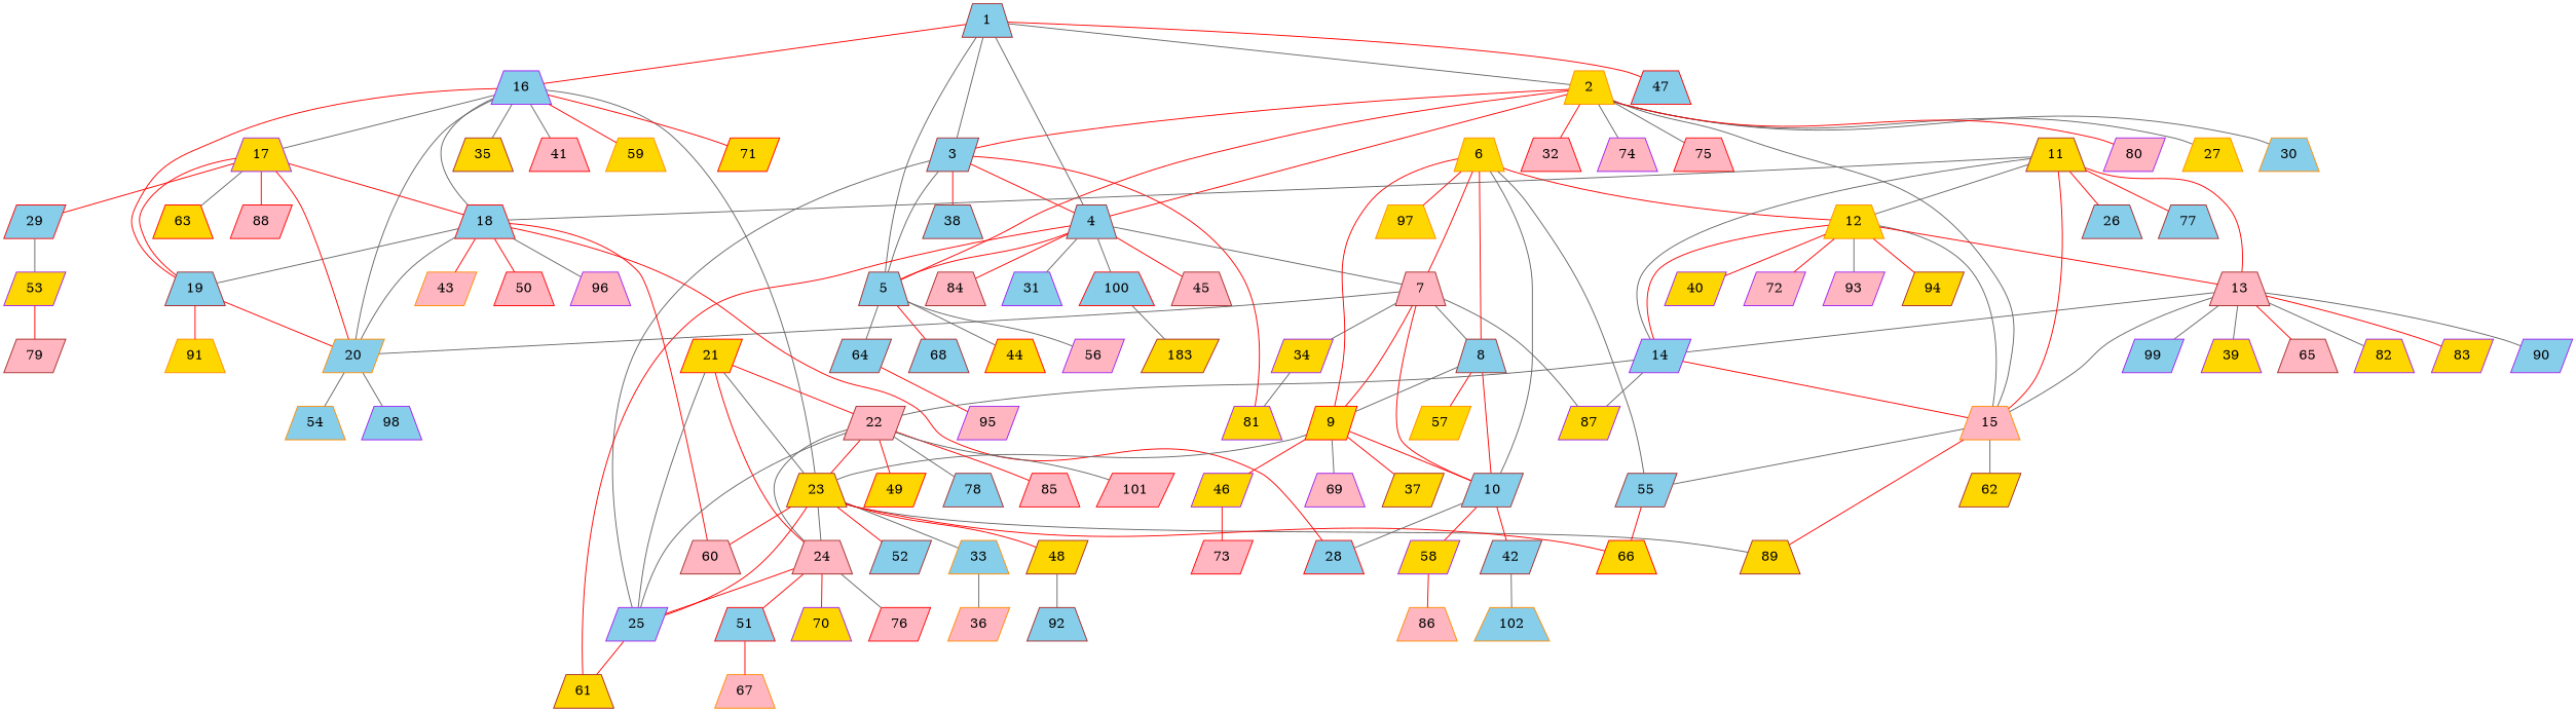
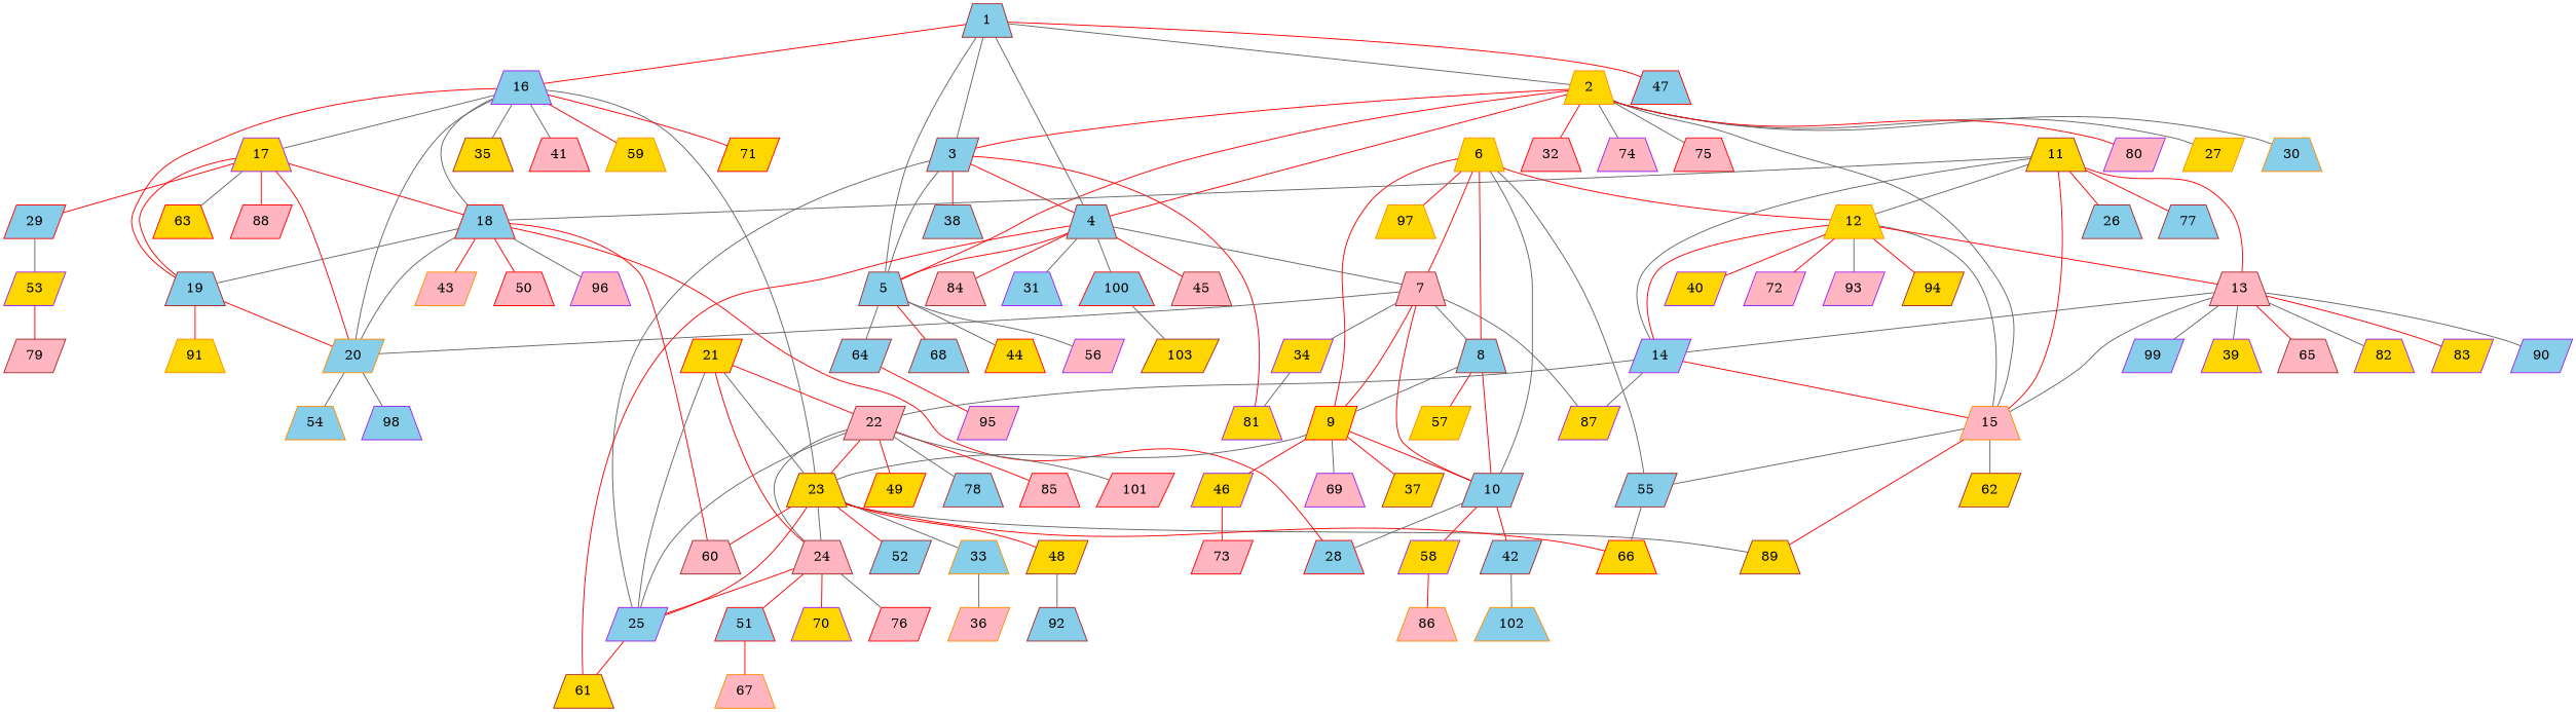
  graph {
    node [color=brown fillcolor=gold shape=trapezium style=filled]
    edge [color=red]
    2 [color=darkorange]
    1 [fillcolor=skyblue]
    3 [fillcolor=skyblue shape=parallelogram]
    4 [fillcolor=skyblue]
    5 [fillcolor=skyblue]
    16 [color=purple fillcolor=skyblue]
    47 [color=red fillcolor=skyblue]
    15 [color=darkorange fillcolor=lightpink]
-   27 [color=darkorange]
+   27 [color=darkorange shape=parallelogram]
    30 [color=darkorange fillcolor=skyblue]
    32 [color=red fillcolor=lightpink]
    74 [color=purple fillcolor=lightpink]
    75 [color=red fillcolor=lightpink]
    80 [color=purple fillcolor=lightpink shape=parallelogram]
    25 [color=purple fillcolor=skyblue shape=parallelogram]
    38 [fillcolor=skyblue]
    81 [color=purple]
    7 [fillcolor=lightpink]
    31 [color=purple fillcolor=skyblue]
    45 [fillcolor=lightpink]
    61
    84 [fillcolor=lightpink]
    100 [color=red fillcolor=skyblue]
    44 [color=red]
    56 [color=purple fillcolor=lightpink shape=parallelogram]
    64 [fillcolor=skyblue shape=parallelogram]
    68 [fillcolor=skyblue]
    20 [color=darkorange fillcolor=skyblue shape=parallelogram]
    23
    18 [color=red fillcolor=skyblue]
    17 [color=purple]
    19 [fillcolor=skyblue]
    35
    41 [color=red fillcolor=lightpink]
    59 [color=darkorange]
    71 [color=red shape=parallelogram]
    55 [fillcolor=skyblue shape=parallelogram]
    62 [shape=parallelogram]
    89
    8 [fillcolor=skyblue]
    9 [color=red shape=parallelogram]
    10 [fillcolor=skyblue shape=parallelogram]
    34 [color=purple shape=parallelogram]
    87 [color=purple shape=parallelogram]
-   103 [shape=parallelogram label=183]
+   103 [shape=parallelogram]
    95 [color=purple fillcolor=lightpink shape=parallelogram]
    6 [color=darkorange]
    12 [color=darkorange]
    97 [color=darkorange]
    57 [color=darkorange shape=parallelogram]
    37 [shape=parallelogram]
    46 [color=purple shape=parallelogram]
    69 [color=purple fillcolor=lightpink]
    28 [color=red fillcolor=skyblue]
    42 [fillcolor=skyblue shape=parallelogram]
    58 [color=purple shape=parallelogram]
    13 [fillcolor=lightpink]
    14 [color=purple fillcolor=skyblue shape=parallelogram]
    40 [color=purple shape=parallelogram]
    72 [color=purple fillcolor=lightpink shape=parallelogram]
    93 [color=purple fillcolor=lightpink shape=parallelogram]
    94 [shape=parallelogram]
    66 [color=red]
    54 [color=darkorange fillcolor=skyblue]
    98 [color=purple fillcolor=skyblue]
    60 [fillcolor=lightpink]
    24 [fillcolor=lightpink]
    33 [color=darkorange fillcolor=skyblue]
    48 [shape=parallelogram]
    52 [fillcolor=skyblue shape=parallelogram]
    73 [color=red fillcolor=lightpink shape=parallelogram]
    102 [color=darkorange fillcolor=skyblue]
    86 [color=darkorange fillcolor=lightpink]
    11
    26 [fillcolor=skyblue]
    77 [fillcolor=skyblue]
    39 [color=purple]
    65 [fillcolor=lightpink]
    82 [color=purple]
    83 [color=purple shape=parallelogram]
    90 [color=purple fillcolor=skyblue shape=parallelogram]
    99 [color=purple fillcolor=skyblue shape=parallelogram]
    22 [fillcolor=lightpink shape=parallelogram]
    43 [color=darkorange fillcolor=lightpink shape=parallelogram]
    50 [color=red fillcolor=lightpink]
    96 [color=purple fillcolor=lightpink]
    49 [color=red shape=parallelogram]
    78 [fillcolor=skyblue]
    85 [color=red fillcolor=lightpink]
    101 [color=red fillcolor=lightpink shape=parallelogram]
    29 [color=red fillcolor=skyblue shape=parallelogram]
    63 [color=red]
    88 [color=red fillcolor=lightpink shape=parallelogram]
    91 [color=darkorange]
    53 [color=purple shape=parallelogram]
    21 [color=red shape=parallelogram]
    51 [color=red fillcolor=skyblue]
    70 [color=purple]
    76 [color=red fillcolor=lightpink shape=parallelogram]
    36 [color=darkorange fillcolor=lightpink shape=parallelogram]
    92 [fillcolor=skyblue]
    67 [color=darkorange fillcolor=lightpink]
    79 [fillcolor=lightpink shape=parallelogram]
    2 -- 3
    2 -- 4
    2 -- 5
    2 -- 15 [color=gray40]
    2 -- 27 [color=gray40]
    2 -- 30 [color=gray40]
    2 -- 32
    2 -- 74 [color=gray40]
    2 -- 75 [color=gray40]
    2 -- 80
    1 -- 2 [color=gray40]
    1 -- 3 [color=gray40]
    1 -- 4 [color=gray40]
    1 -- 5 [color=gray40]
    1 -- 16
    1 -- 47
    3 -- 4
    3 -- 5 [color=gray40]
    3 -- 25 [color=gray40]
    3 -- 38
    3 -- 81
    4 -- 5
    4 -- 7 [color=gray40]
    4 -- 31 [color=gray40]
    4 -- 45
    4 -- 61
    4 -- 84
    4 -- 100 [color=gray40]
    5 -- 44 [color=gray40]
    5 -- 56 [color=gray40]
    5 -- 64 [color=gray40]
    5 -- 68
    16 -- 20 [color=gray40]
    16 -- 23 [color=gray40]
    16 -- 18 [color=gray40]
    16 -- 17 [color=gray40]
    16 -- 19
    16 -- 35 [color=gray40]
    16 -- 41 [color=gray40]
    16 -- 59
    16 -- 71
    15 -- 55 [color=gray40]
    15 -- 62 [color=gray40]
    15 -- 89
    25 -- 61
    7 -- 20 [color=gray40]
    7 -- 8 [color=gray40]
    7 -- 9
    7 -- 10
    7 -- 34 [color=gray40]
    7 -- 87 [color=gray40]
    100 -- 103 [color=gray40]
    64 -- 95
    20 -- 54 [color=gray40]
    20 -- 98 [color=gray40]
    23 -- 25
    23 -- 89 [color=gray40]
    23 -- 66
    23 -- 60
    23 -- 24 [color=gray40]
    23 -- 33 [color=gray40]
    23 -- 48
    23 -- 52
    18 -- 20 [color=gray40]
    18 -- 19 [color=gray40]
    18 -- 28
    18 -- 60
    18 -- 43
    18 -- 50
    18 -- 96 [color=gray40]
    17 -- 20
    17 -- 18
    17 -- 19
    17 -- 29
    17 -- 63 [color=gray40]
    17 -- 88
    19 -- 20
    19 -- 91
-   55 -- 66
+   55 -- 66 [color=gray40]
    8 -- 9 [color=gray40]
    8 -- 10
    8 -- 57
    9 -- 23 [color=gray40]
    9 -- 10
    9 -- 37
    9 -- 46
    9 -- 69 [color=gray40]
    10 -- 28 [color=gray40]
    10 -- 42
    10 -- 58
    34 -- 81 [color=gray40]
    6 -- 7
    6 -- 55 [color=gray40]
    6 -- 8
    6 -- 9
    6 -- 10 [color=gray40]
    6 -- 12
    6 -- 97
    12 -- 15 [color=gray40]
    12 -- 13
    12 -- 14
    12 -- 40
    12 -- 72
    12 -- 93 [color=gray40]
    12 -- 94
    46 -- 73
    42 -- 102 [color=gray40]
    58 -- 86
    13 -- 15 [color=gray40]
    13 -- 14 [color=gray40]
    13 -- 39 [color=gray40]
    13 -- 65
    13 -- 82 [color=gray40]
    13 -- 83
    13 -- 90 [color=gray40]
    13 -- 99 [color=gray40]
    14 -- 15
    14 -- 87 [color=gray40]
    14 -- 22 [color=gray40]
    24 -- 25
    24 -- 51
    24 -- 70
    24 -- 76 [color=gray40]
    33 -- 36 [color=gray40]
    48 -- 92 [color=gray40]
    11 -- 15
    11 -- 18 [color=gray40]
    11 -- 12 [color=gray40]
    11 -- 13
    11 -- 14 [color=gray40]
    11 -- 26
    11 -- 77
    22 -- 25 [color=gray40]
    22 -- 23
    22 -- 24 [color=gray40]
    22 -- 49
    22 -- 78 [color=gray40]
    22 -- 85
    22 -- 101 [color=gray40]
    29 -- 53 [color=gray40]
    53 -- 79
    21 -- 25 [color=gray40]
    21 -- 23 [color=gray40]
    21 -- 24
    21 -- 22
    51 -- 67
  }
